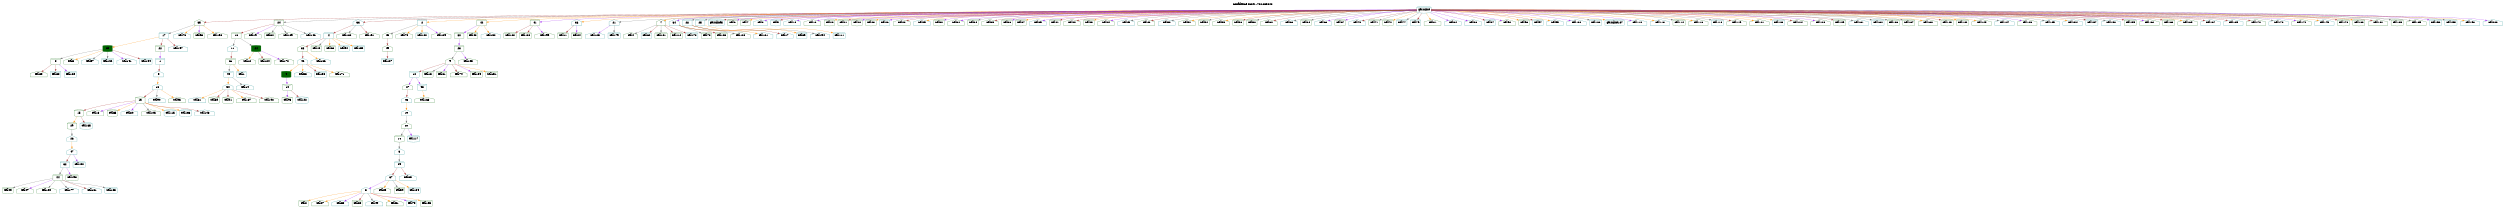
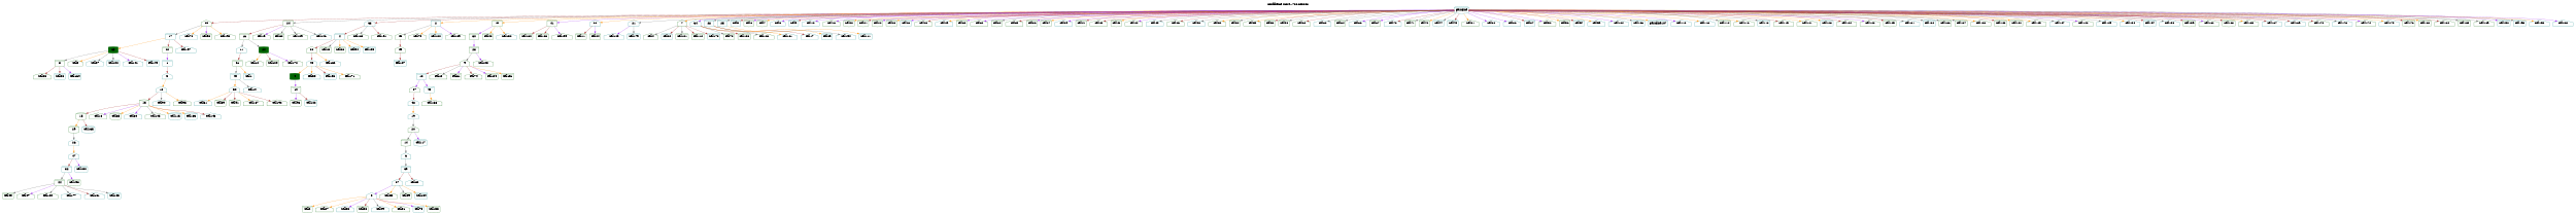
  digraph {
    label="Confidence score: -700.655043"
    labelloc=t
    node [color=darkgreen shape=cylinder]
    edge [color=darkorange]
    n1 [label=35 style=filled]
    n2 [label=8]
    cell3 [shape=house]
    cell57 [color=teal shape=house]
    cell102 [color=teal]
    cell141 [color=teal shape=house]
    cell144 [color=teal]
    cell83 [shape=house]
    cell88 [color=teal]
    cell164 [color=teal]
    n11 [color=teal label=32]
    n12 [label=44]
    cell193
    cell40
    cell47 [shape=house]
    cell130 [shape=house]
    cell177 [color=teal shape=house]
    cell181 [color=teal shape=house]
    cell183 [color=teal]
    n20 [color=teal label=47 shape=house]
    cell150 [color=teal]
    n22 [color=teal label=26 shape=house]
    n23 [label=29]
    n24 [label=15]
    cell135 [color=teal]
    n26 [label=13]
    cell18 [shape=house]
    cell65
    cell80 [color=teal shape=house]
    cell105 [shape=house]
    cell115 [color=teal]
    cell133 [color=teal]
    cell143 [color=teal shape=house]
    n34 [color=teal label=18 shape=house]
    cell90 [color=teal shape=house]
    cell95 [shape=house]
    n37 [color=teal label=5 shape=house]
    n38 [color=teal label=1]
    n39 [label=22]
    n40 [color=teal label=17]
    cell197 [color=teal shape=house]
    n42 [label=35 shape=house]
    cell76 [color=teal shape=house]
    cell93
    cell196 [shape=house]
    n46 [color=teal label=40]
    n47 [color=teal label=50 shape=house]
    cell14 [color=teal shape=house]
    cell31 [color=teal shape=house]
    cell69
    cell91
    cell187 [shape=house]
    cell192 [shape=house]
    n54 [label=61]
    cell1 [color=teal]
    n56 [color=teal label=11 shape=house]
    n57 [label=16]
    n58 [label=24 style=filled]
    cell12 [shape=house]
    cell120
    cell172 [shape=house]
    n62 [label=24]
    cell19 [shape=house]
    cell62
    cell109 [shape=house]
    cell146 [color=teal shape=house]
    n67 [label=4 style=filled]
    n68 [label=10]
    cell98
    cell122 [color=teal]
    n71 [color=teal label=46 shape=house]
    cell53 [color=teal shape=house]
    cell156 [color=teal]
    cell171 [shape=house]
    n75 [label=38 shape=house]
    cell166 [color=teal shape=house]
    n77 [color=teal label=4]
    cell15
    cell68
    cell94 [color=teal]
    cell155 [color=teal]
    n82 [color=teal label=33 shape=house]
    cell188 [shape=house]
    cell191 [shape=house]
    n85 [label=45 shape=house]
    n86 [label=49 shape=house]
    cell127 [color=teal]
    n88 [color=teal label=2]
    cell75 [shape=house]
    cell100 [color=teal]
    cell139 [shape=house]
    n92 [color=teal label=37 shape=house]
    n93 [color=teal label=3 shape=house]
    cell25 [shape=house]
    cell59
    cell184 [color=teal]
    cell2
    cell27 [shape=house]
    cell33 [color=teal shape=house]
    cell38
    cell49 [color=teal shape=house]
    cell51 [shape=house]
    cell73 [color=teal]
    cell153
    n105 [color=teal label=39]
    cell85 [color=teal shape=house]
    n107 [color=teal label=6 shape=house]
    n108 [label=14]
    n109 [label=20 shape=house]
    cell117 [color=teal]
    n111 [color=teal label=19 shape=house]
    n112 [color=teal label=48 shape=house]
    n113 [label=27 shape=house]
    n114 [color=teal label=12]
    n115 [color=teal label=43]
    cell168 [shape=house]
    n117 [label=9 shape=house]
-   cell13
+   cell13 [shape=house]
    cell61
    cell74 [shape=house]
    cell134
    cell151
    n123 [label=23]
    cell103 [shape=house]
    n125 [label=30]
    n126 [label=42]
    cell48
    cell152 [color=teal shape=house]
    n129 [color=teal label=germline]
    n130 [label=41]
    n131 [color=teal label=36 shape=house]
    n132 [color=teal label=21 shape=house]
    n133 [label=7 shape=house]
    n134 [color=teal label=34 shape=house]
    n135 [color=teal label=28]
    n136 [color=teal label=25]
-   cell5 [color=teal label=germline5]
+   cell5 [color=teal]
    cell6
    cell7
    cell8 [color=teal shape=house]
    cell9 [color=teal]
    cell10 [color=teal shape=house]
    cell16 [shape=house]
    cell20
    cell21
    cell22
    cell23
    cell26 [color=teal]
    cell28 [shape=house]
    cell29 [color=teal shape=house]
    cell30
    cell32 [shape=house]
    cell34
    cell35 [shape=house]
    cell36
    cell37
    cell39 [color=teal shape=house]
    cell41
    cell42 [shape=house]
    cell43
    cell44 [shape=house]
    cell45 [color=teal shape=house]
    cell46 [shape=house]
    cell50 [color=teal shape=house]
    cell52 [shape=house]
    cell54
    cell55 [shape=house]
    cell56
    cell58
    cell60 [shape=house]
    cell63 [color=teal shape=house]
    cell64
    cell66 [color=teal shape=house]
    cell67
    cell70 [color=teal shape=house]
    cell71
    cell72
    cell77 [color=teal]
    cell79 [color=teal]
    cell81 [shape=house]
    cell84 [color=teal shape=house]
    cell86 [color=teal shape=house]
    cell87 [color=teal]
    cell92 [shape=house]
    cell96
    cell97 [color=teal]
    cell99 [color=teal shape=house]
    cell104 [color=teal shape=house]
    cell106 [color=teal]
    n190 [color=teal label=germline107]
    cell110 [color=teal shape=house]
    cell113 [color=teal shape=house]
    cell114
    cell116 [shape=house]
    cell118 [color=teal]
    cell119 [shape=house]
    cell121 [shape=house]
    cell123 [color=teal]
    cell124 [shape=house]
    cell128 [shape=house]
    cell129
    cell131 [color=teal shape=house]
    cell132 [color=teal]
    cell136
    cell137
    cell138 [shape=house]
    cell140
    cell142
    cell145 [shape=house]
    cell147 [color=teal shape=house]
    cell148 [shape=house]
    cell149 [color=teal shape=house]
    cell154 [color=teal shape=house]
    cell157 [color=teal]
    cell158 [color=teal shape=house]
    cell159
    cell162 [shape=house]
    cell163
    cell165 [shape=house]
    cell167 [color=teal shape=house]
    cell169 [color=teal shape=house]
    cell170 [shape=house]
    cell173 [color=teal shape=house]
    cell174 [shape=house]
    cell175 [color=teal shape=house]
    cell176
    cell180
    cell182 [shape=house]
    cell185
    cell189 [shape=house]
    cell190 [color=teal]
    cell195 [color=teal]
    cell198 [color=teal shape=house]
    cell200 [color=teal shape=house]
    cell160
    cell186
    cell199 [shape=house]
    cell11
    cell24
    cell125 [color=teal shape=house]
    cell179 [color=teal]
    cell4 [shape=house]
    cell82 [color=teal]
    cell101
    cell112
    cell178 [color=teal]
    cell78
    cell108
    cell126 [shape=house]
    cell161 [color=teal shape=house]
    cell17 [color=teal shape=house]
    cell89 [color=teal]
    cell194 [color=teal shape=house]
    cell111 [color=teal]
    n1 -> n2 [color=gray40]
    n1 -> cell3
    n1 -> cell57 [color=gray40]
    n1 -> cell102 [color=gray40]
    n1 -> cell141 [color=purple]
    n1 -> cell144 [color=brown]
    n2 -> cell83 [color=brown]
    n2 -> cell88 [color=brown]
    n2 -> cell164 [color=purple]
    n11 -> n12 [color=gray40]
    n11 -> cell193 [color=purple]
    n12 -> cell40 [color=gray40]
    n12 -> cell47 [color=purple]
    n12 -> cell130 [color=gray40]
    n12 -> cell177 [color=gray40]
    n12 -> cell181 [color=brown]
    n12 -> cell183 [color=gray40]
    n20 -> n11 [color=brown]
    n20 -> cell150 [color=purple]
    n22 -> n20
    n23 -> n22 [color=gray40]
    n24 -> n23
    n24 -> cell135 [color=brown]
    n26 -> n24 [color=brown]
    n26 -> cell18 [color=purple]
    n26 -> cell65
    n26 -> cell80 [color=purple]
    n26 -> cell105 [color=gray40]
    n26 -> cell115
    n26 -> cell133
    n26 -> cell143 [color=brown]
    n34 -> n26 [color=brown]
    n34 -> cell90 [color=gray40]
    n34 -> cell95
    n37 -> n34
    n38 -> n37 [color=brown]
    n39 -> n38 [color=purple]
    n40 -> n1
    n40 -> n39 [color=brown]
    n40 -> cell197 [color=brown]
    n42 -> n40 [color=gray40]
    n42 -> cell76
    n42 -> cell93 [color=purple]
    n42 -> cell196
    n46 -> n47
    n46 -> cell14 [color=gray40]
    n47 -> cell31
    n47 -> cell69 [color=brown]
    n47 -> cell91 [color=brown]
    n47 -> cell187
    n47 -> cell192 [color=brown]
    n54 -> n46 [color=gray40]
    n54 -> cell1
    n56 -> n54 [color=brown]
    n57 -> n56 [color=gray40]
    n57 -> n58 [color=gray40]
    n58 -> cell12
    n58 -> cell120 [color=brown]
    n58 -> cell172 [color=purple]
    n62 -> n57 [color=brown]
    n62 -> cell19 [color=purple]
    n62 -> cell62 [color=gray40]
    n62 -> cell109 [color=gray40]
    n62 -> cell146 [color=gray40]
    n67 -> n68 [color=purple]
    n68 -> cell98 [color=purple]
    n68 -> cell122 [color=brown]
    n71 -> n67
    n71 -> cell53
    n71 -> cell156 [color=brown]
    n71 -> cell171
    n75 -> n71 [color=brown]
    n75 -> cell166
    n77 -> n75 [color=brown]
    n77 -> cell15 [color=gray40]
    n77 -> cell68
    n77 -> cell94
    n77 -> cell155
    n82 -> n77 [color=brown]
    n82 -> cell188 [color=gray40]
    n82 -> cell191 [color=brown]
    n85 -> n86 [color=brown]
    n86 -> cell127 [color=brown]
    n88 -> n85 [color=gray40]
    n88 -> cell75
    n88 -> cell100
    n88 -> cell139 [color=purple]
    n92 -> n93 [color=purple]
    n92 -> cell25
    n92 -> cell59 [color=gray40]
    n92 -> cell184
    n93 -> cell2
    n93 -> cell27
    n93 -> cell33 [color=purple]
    n93 -> cell38 [color=brown]
    n93 -> cell49 [color=gray40]
    n93 -> cell51
    n93 -> cell73 [color=purple]
    n93 -> cell153
    n105 -> n92 [color=brown]
    n105 -> cell85 [color=brown]
    n107 -> n105 [color=gray40]
    n108 -> n107 [color=gray40]
    n109 -> n108 [color=gray40]
    n109 -> cell117 [color=purple]
    n111 -> n109 [color=gray40]
    n112 -> n111
    n113 -> n112 [color=brown]
    n114 -> n113 [color=purple]
    n114 -> n115 [color=purple]
    n115 -> cell168
    n117 -> n114 [color=brown]
    n117 -> cell13 [color=gray40]
    n117 -> cell61 [color=purple]
    n117 -> cell74 [color=brown]
    n117 -> cell134 [color=purple]
    n117 -> cell151
    n123 -> n117 [color=gray40]
    n123 -> cell103 [color=purple]
    n125 -> n123 [color=purple]
    n126 -> n125 [color=purple]
    n126 -> cell48
    n126 -> cell152
    n129 -> n42 [color=brown]
    n129 -> n62 [color=gray40]
    n129 -> n82 [color=brown]
    n129 -> n88
    n129 -> n126
    n129 -> n130 [color=purple]
    n129 -> n131
    n129 -> n132 [color=gray40]
    n129 -> n133
    n129 -> n134 [color=purple]
    n129 -> n135 [color=gray40]
    n129 -> n136 [color=gray40]
    n129 -> cell5 [color=brown]
    n129 -> cell6 [color=purple]
    n129 -> cell7
    n129 -> cell8 [color=purple]
    n129 -> cell9 [color=brown]
    n129 -> cell10 [color=purple]
    n129 -> cell16 [color=purple]
    n129 -> cell20
    n129 -> cell21 [color=brown]
    n129 -> cell22 [color=purple]
    n129 -> cell23
    n129 -> cell26 [color=purple]
    n129 -> cell28 [color=brown]
    n129 -> cell29
    n129 -> cell30 [color=purple]
    n129 -> cell32 [color=purple]
    n129 -> cell34 [color=gray40]
    n129 -> cell35 [color=brown]
    n129 -> cell36 [color=purple]
    n129 -> cell37
    n129 -> cell39 [color=purple]
    n129 -> cell41 [color=brown]
    n129 -> cell42 [color=brown]
    n129 -> cell43
    n129 -> cell44 [color=purple]
    n129 -> cell45 [color=gray40]
    n129 -> cell46 [color=brown]
    n129 -> cell50 [color=gray40]
    n129 -> cell52
    n129 -> cell54 [color=gray40]
    n129 -> cell55
    n129 -> cell56 [color=brown]
    n129 -> cell58 [color=gray40]
    n129 -> cell60 [color=brown]
    n129 -> cell63 [color=gray40]
    n129 -> cell64 [color=gray40]
    n129 -> cell66 [color=purple]
    n129 -> cell67 [color=purple]
    n129 -> cell70 [color=brown]
    n129 -> cell71 [color=gray40]
    n129 -> cell72
    n129 -> cell77 [color=gray40]
    n129 -> cell79 [color=brown]
    n129 -> cell81
    n129 -> cell84 [color=purple]
    n129 -> cell86 [color=purple]
    n129 -> cell87 [color=brown]
    n129 -> cell92 [color=purple]
    n129 -> cell96
    n129 -> cell97 [color=brown]
    n129 -> cell99
    n129 -> cell104 [color=purple]
    n129 -> cell106 [color=gray40]
    n129 -> n190
    n129 -> cell110 [color=purple]
    n129 -> cell113
    n129 -> cell114 [color=gray40]
    n129 -> cell116
    n129 -> cell118 [color=gray40]
    n129 -> cell119 [color=brown]
    n129 -> cell121
    n129 -> cell123
    n129 -> cell124 [color=brown]
    n129 -> cell128 [color=purple]
    n129 -> cell129 [color=brown]
    n129 -> cell131 [color=gray40]
    n129 -> cell132 [color=gray40]
    n129 -> cell136 [color=gray40]
    n129 -> cell137 [color=gray40]
    n129 -> cell138
    n129 -> cell140 [color=brown]
    n129 -> cell142
    n129 -> cell145
    n129 -> cell147 [color=gray40]
    n129 -> cell148 [color=purple]
    n129 -> cell149 [color=gray40]
    n129 -> cell154
    n129 -> cell157 [color=brown]
    n129 -> cell158 [color=gray40]
    n129 -> cell159 [color=brown]
    n129 -> cell162 [color=purple]
    n129 -> cell163 [color=brown]
    n129 -> cell165
    n129 -> cell167 [color=brown]
    n129 -> cell169 [color=brown]
    n129 -> cell170 [color=brown]
    n129 -> cell173 [color=gray40]
    n129 -> cell174 [color=purple]
    n129 -> cell175
    n129 -> cell176 [color=brown]
    n129 -> cell180
    n129 -> cell182 [color=brown]
    n129 -> cell185 [color=gray40]
    n129 -> cell189 [color=gray40]
    n129 -> cell190 [color=purple]
    n129 -> cell195 [color=gray40]
    n129 -> cell198
    n129 -> cell200 [color=purple]
    n130 -> cell160 [color=brown]
    n130 -> cell186 [color=brown]
    n130 -> cell199 [color=purple]
    n131 -> cell11 [color=brown]
    n131 -> cell24 [color=purple]
    n132 -> cell125 [color=purple]
    n132 -> cell179 [color=gray40]
    n133 -> cell4 [color=gray40]
    n133 -> cell82 [color=brown]
    n133 -> cell101 [color=gray40]
    n133 -> cell112 [color=brown]
    n133 -> cell178 [color=brown]
    n134 -> cell78 [color=gray40]
    n134 -> cell108 [color=brown]
    n134 -> cell126 [color=gray40]
    n134 -> cell161
    n135 -> cell17 [color=brown]
    n135 -> cell89
    n135 -> cell194 [color=gray40]
    n136 -> cell111
  }
